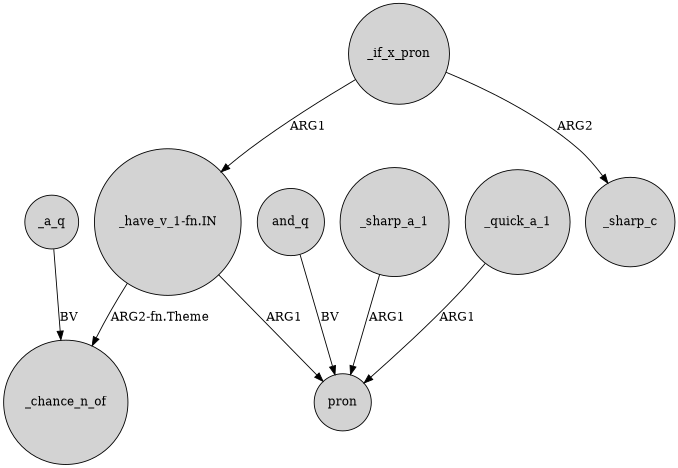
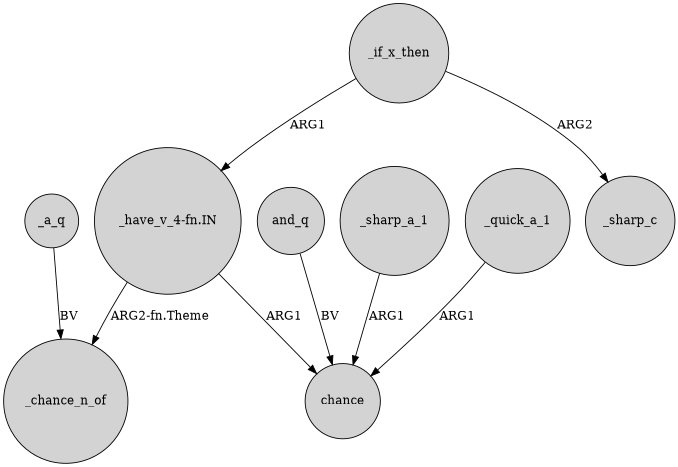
  digraph {
    node [shape=circle style=filled]
    _a_q
    _chance_n_of
    _sharp_a_1
-   pron
-   "_have_v_1-fn.IN"
+   pron [label=chance]
+   "_have_v_1-fn.IN" [label="_have_v_4-fn.IN"]
    _quick_a_1
-   _if_x_then [label=_if_x_pron]
+   _if_x_then
    n8 [label=_sharp_c]
    n9 [label=and_q]
    _a_q -> _chance_n_of [label=BV]
    _sharp_a_1 -> pron [label=ARG1]
    "_have_v_1-fn.IN" -> _chance_n_of [label="ARG2-fn.Theme"]
    "_have_v_1-fn.IN" -> pron [label=ARG1]
    _quick_a_1 -> pron [label=ARG1]
    _if_x_then -> "_have_v_1-fn.IN" [label=ARG1]
    _if_x_then -> n8 [label=ARG2]
    n9 -> pron [label=BV]
  }
